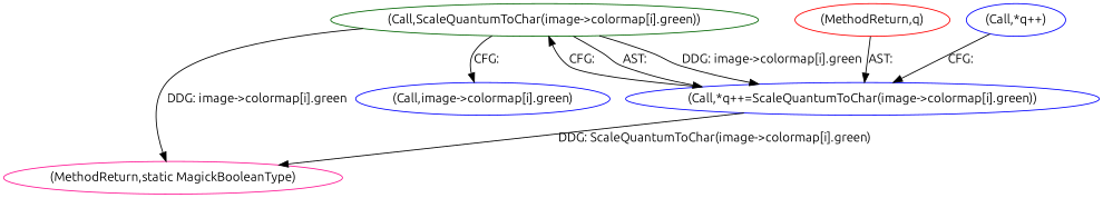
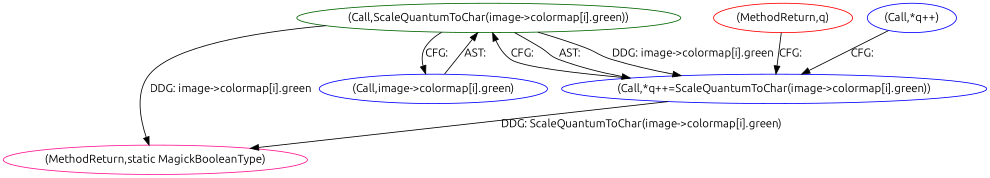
  digraph {
    fontname=Ubuntu
    node [color=blue fontname=Ubuntu]
    edge [fontname=Ubuntu]
    n1 [color=darkgreen label="(Call,ScaleQuantumToChar(image->colormap[i].green))"]
    n2 [label="(Call,*q++=ScaleQuantumToChar(image->colormap[i].green))"]
    n3 [color=deeppink label="(MethodReturn,static MagickBooleanType)"]
    n4 [label="(Call,image->colormap[i].green)"]
    n5 [color=red label="(MethodReturn,q)"]
    n6 [label="(Call,*q++)"]
    n1 -> n2 [label="AST: "]
    n1 -> n2 [label="DDG: image->colormap[i].green"]
    n1 -> n3 [label="DDG: image->colormap[i].green"]
    n1 -> n4 [label="CFG: "]
    n2 -> n1 [label="CFG: "]
    n2 -> n3 [label="DDG: ScaleQuantumToChar(image->colormap[i].green)"]
-   n5 -> n2 [label="AST: "]
+   n4 -> n1 [label="AST: "]
+   n5 -> n2 [label="CFG: "]
    n6 -> n2 [label="CFG: "]
  }
